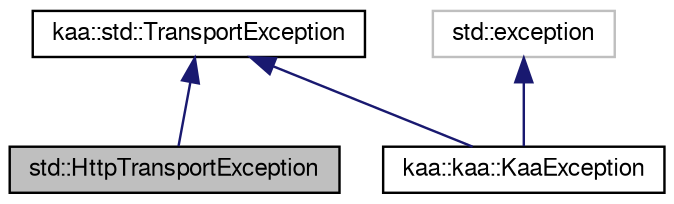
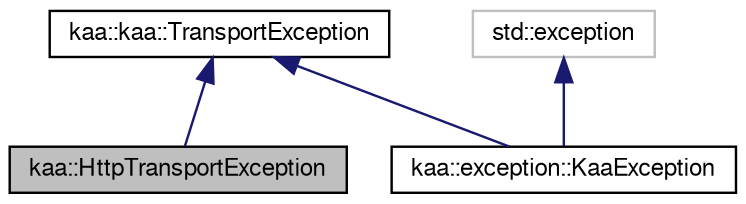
  digraph {
    node [color=black fontname=FreeSans fontsize=10 shape=record]
    edge [color=midnightblue dir=back fontname=FreeSans fontsize=10 labelfontname=FreeSans labelfontsize=10 style=solid]
-   n1 [fillcolor=grey75 fontcolor=black height=0.2 label="std::HttpTransportException" style=filled width=0.4]
-   n2 [height=0.2 label="kaa::std::TransportException" width=0.4]
-   n3 [height=0.2 label="kaa::kaa::KaaException" width=0.4]
+   n1 [fillcolor=grey75 fontcolor=black height=0.2 label="kaa::HttpTransportException" style=filled width=0.4]
+   n2 [height=0.2 label="kaa::kaa::TransportException" width=0.4]
+   n3 [height=0.2 label="kaa::exception::KaaException" width=0.4]
    n4 [color=grey75 height=0.2 label="std::exception" width=0.4]
    n2 -> n1
    n2 -> n3
    n4 -> n3
  }
